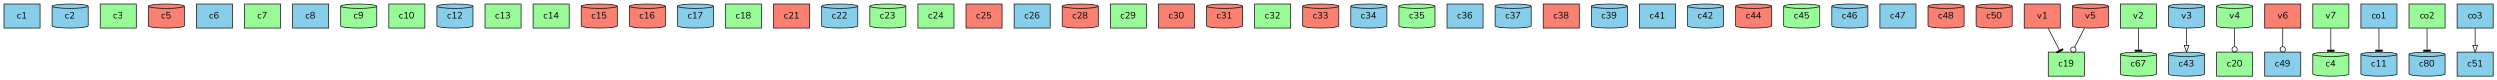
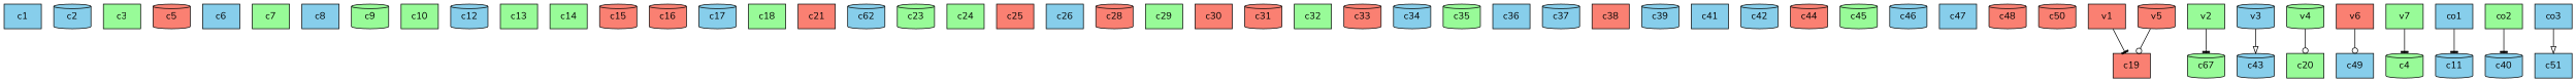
  strict digraph {
    fontname=Nunito
    node [fillcolor=skyblue fontname=Nunito shape=box style=filled]
    edge [arrowhead=tee fontname=Nunito weight=1]
    c1
    c2 [shape=cylinder]
    c3 [fillcolor=palegreen]
    c5 [fillcolor=salmon shape=cylinder]
    c6
    c7 [fillcolor=palegreen]
    c8
    c9 [fillcolor=palegreen shape=cylinder]
    c10 [fillcolor=palegreen]
    c12 [shape=cylinder]
    c13 [fillcolor=palegreen]
    c14 [fillcolor=palegreen]
    c15 [fillcolor=salmon shape=cylinder]
    c16 [fillcolor=salmon shape=cylinder]
    c17 [shape=cylinder]
    c18 [fillcolor=palegreen]
    c21 [fillcolor=salmon]
-   c22 [shape=cylinder]
+   c22 [shape=cylinder label=c62]
    c23 [fillcolor=palegreen shape=cylinder]
    c24 [fillcolor=palegreen]
    c25 [fillcolor=salmon]
    c26
    c28 [fillcolor=salmon shape=cylinder]
    c29 [fillcolor=palegreen]
    c30 [fillcolor=salmon]
    c31 [fillcolor=salmon shape=cylinder]
    c32 [fillcolor=palegreen]
    c33 [fillcolor=salmon shape=cylinder]
    c34 [shape=cylinder]
    c35 [fillcolor=palegreen shape=cylinder]
    c36
    c37 [shape=cylinder]
    c38 [fillcolor=salmon]
    c39 [shape=cylinder]
    c41
    c42 [shape=cylinder]
    c44 [fillcolor=salmon shape=cylinder]
    c45 [fillcolor=palegreen shape=cylinder]
    c46 [shape=cylinder]
    c47
    c48 [fillcolor=salmon shape=cylinder]
    c50 [fillcolor=salmon shape=cylinder]
    v1 [fillcolor=salmon]
-   c19 [fillcolor=palegreen]
+   c19 [fillcolor=salmon]
    v2 [fillcolor=palegreen]
    n46 [fillcolor=palegreen label=c67 shape=cylinder]
    v3 [shape=cylinder]
    c43 [shape=cylinder]
    v4 [fillcolor=palegreen shape=cylinder]
    c20 [fillcolor=palegreen]
    v5 [fillcolor=salmon shape=cylinder]
    v6 [fillcolor=salmon]
    c49
    v7 [fillcolor=palegreen]
    c4 [fillcolor=palegreen shape=cylinder]
    c11 [shape=cylinder]
    co1
    co2 [fillcolor=palegreen]
-   c40 [shape=cylinder label=c80]
+   c40 [shape=cylinder]
    co3
    c51
    v1 -> c19
    v2 -> n46
    v3 -> c43 [arrowhead=onormal]
    v4 -> c20 [arrowhead=odot]
    v5 -> c19 [arrowhead=odot]
    v6 -> c49 [arrowhead=odot]
    v7 -> c4
    co1 -> c11
    co2 -> c40
    co3 -> c51 [arrowhead=onormal]
  }
